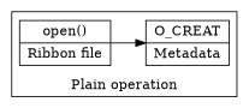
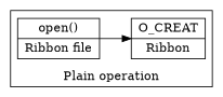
  digraph {
    compound=true
    labelloc=b
    rankdir=LR
    node [shape=record]
    n1 [label="open() | Ribbon file"]
-   n2 [label="O_CREAT | Metadata"]
+   n2 [label="O_CREAT | Ribbon"]
    subgraph cluster_1 {
      label="Plain operation"
      n1
      n2
    }
    n1 -> n2
  }
